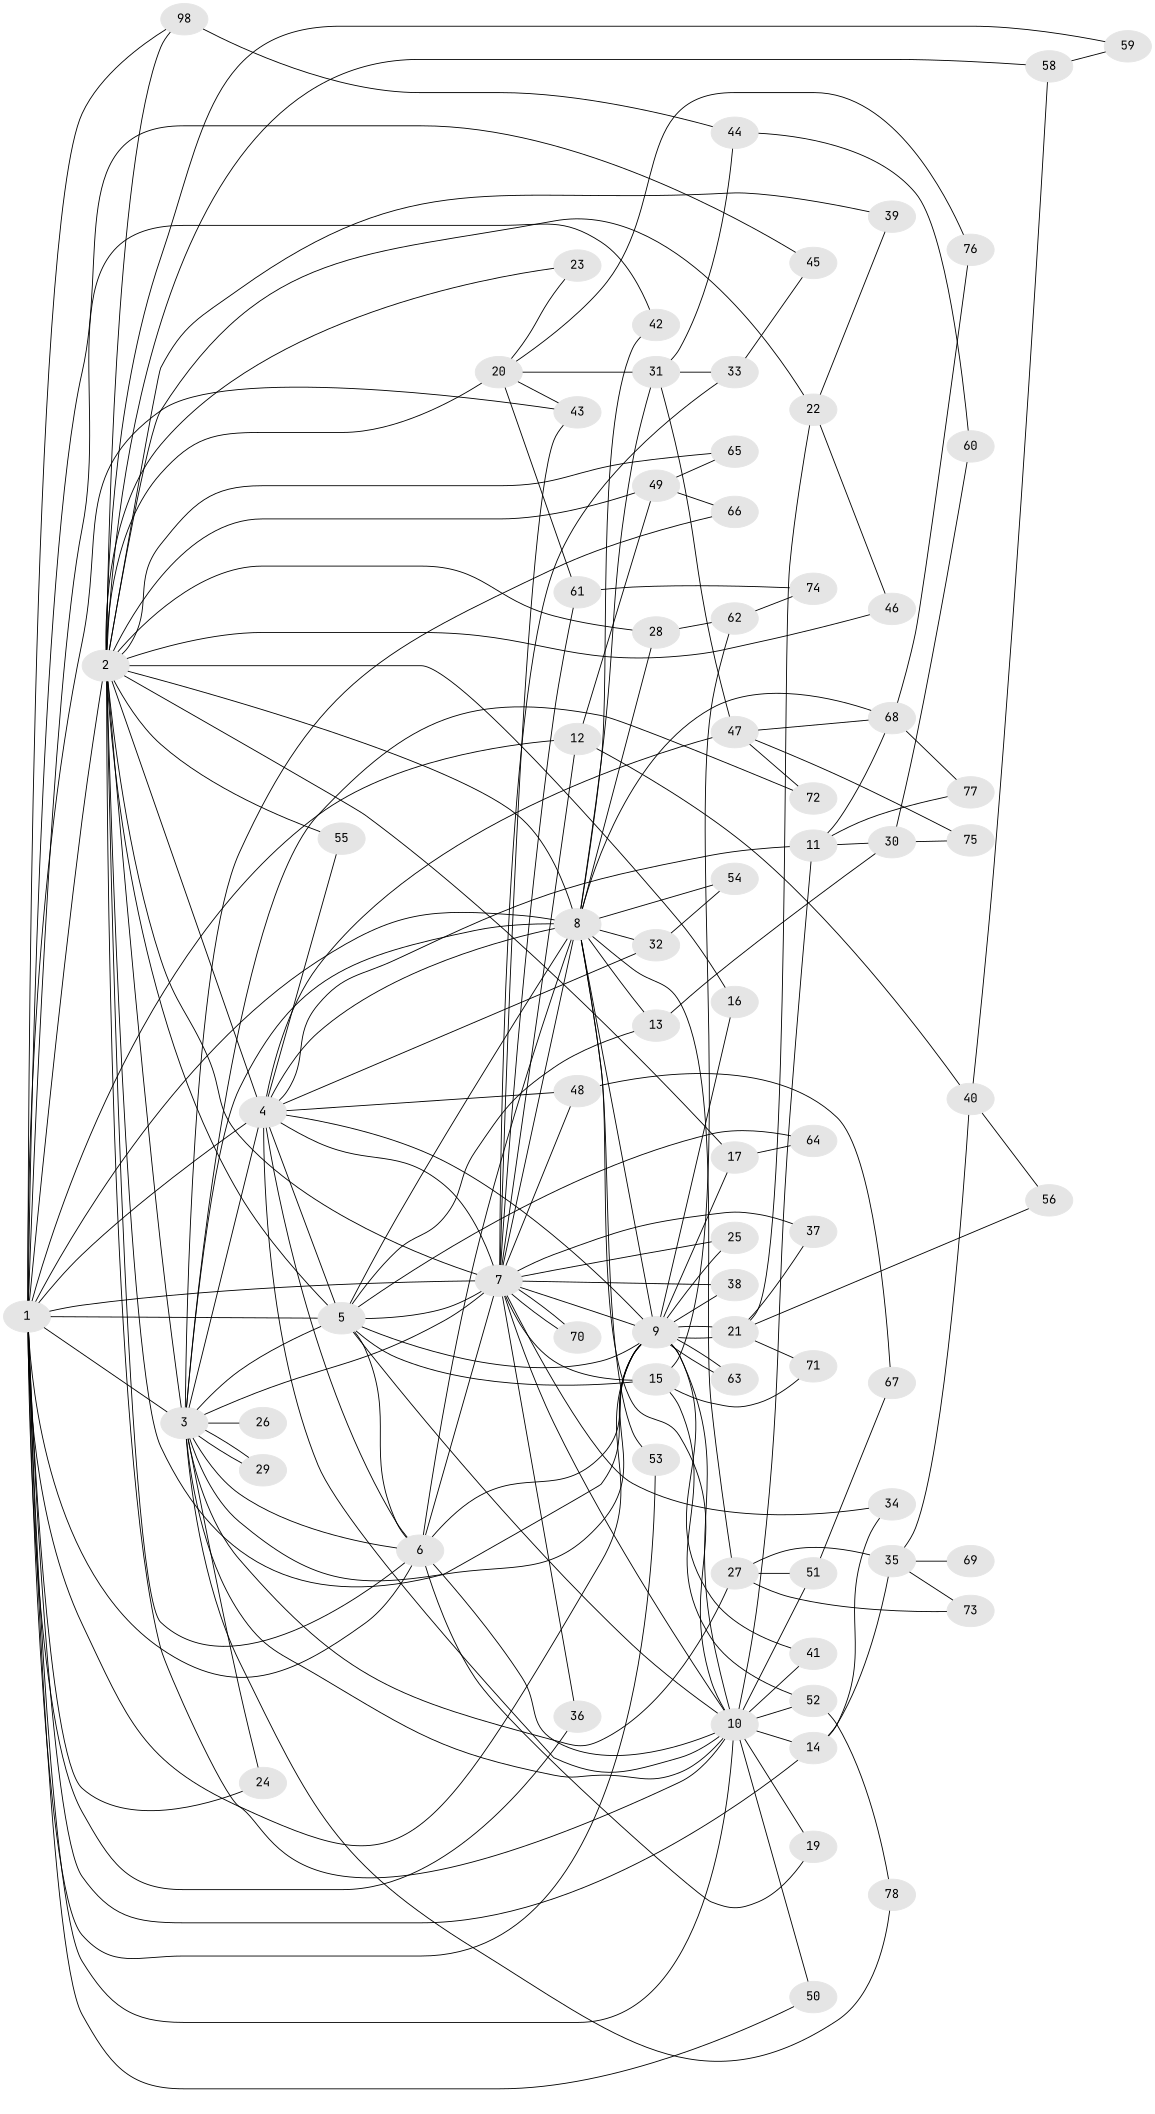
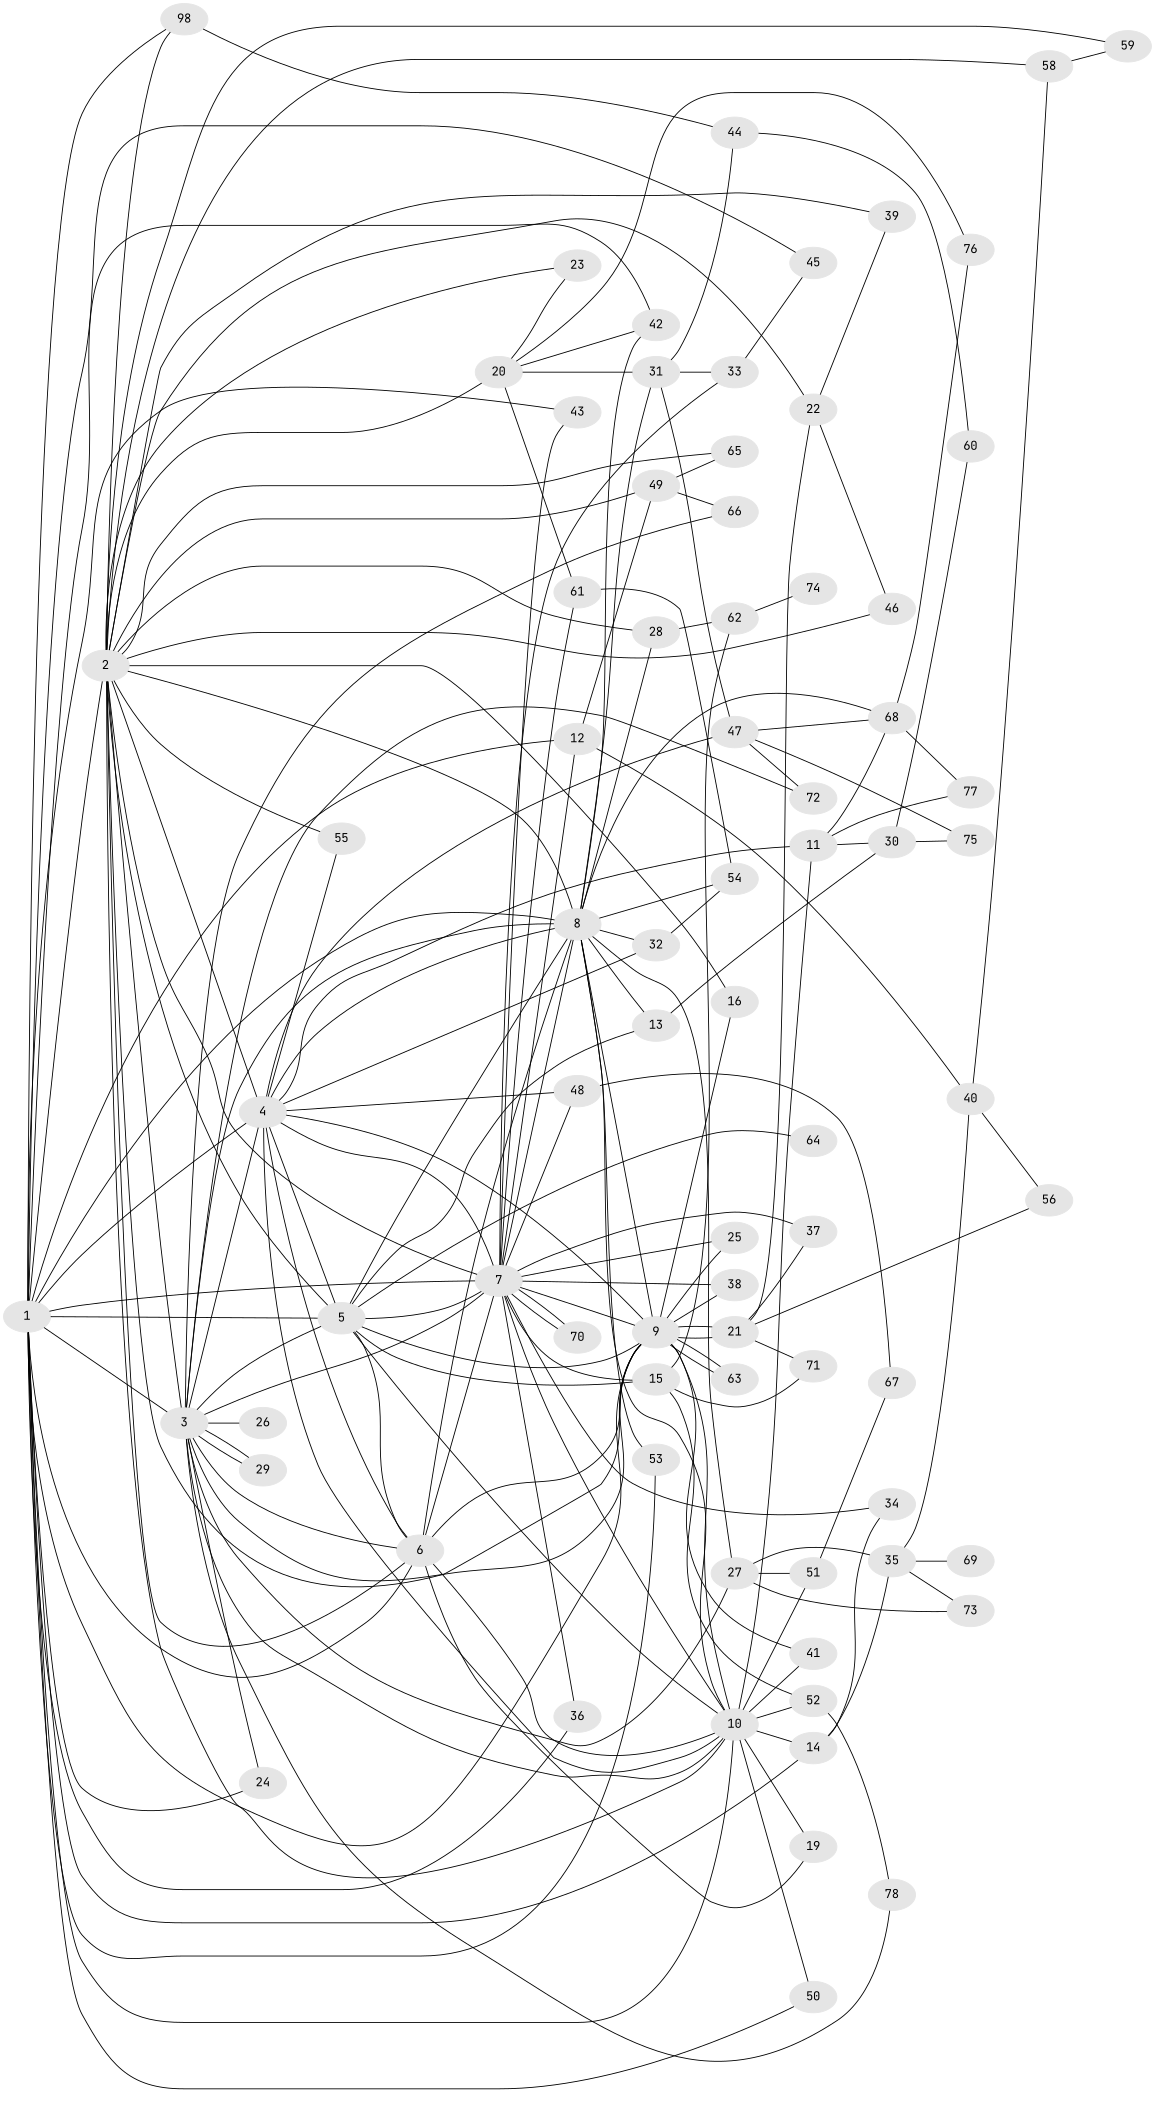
  graph {
    fontname="JetBrains Mono"
    rankdir=LR
    node [color=gray90 fontname="JetBrains Mono" style=filled]
    edge [fontname="JetBrains Mono"]
    1
    2
    3
    4
    5
    6
    7
    8
    9
    10
    12
    14
    n13 [label=98]
    24
    36
    42
    43
    45
    50
    53
    16
-   17
    20
    22
    23
    28
    39
    46
    49
    55
    58
    59
    65
    26
    27
    29
    66
    72
    78
    11
    32
    47
    48
    13
    15
    64
    19
    25
    33
    34
    37
    38
    61
    70
    31
    54
    68
    21
    41
    63
    51
    52
    40
    35
    44
    76
    62
    73
    30
    77
    75
    67
    71
    74
    56
    60
    69
    1 -- 2
    1 -- 3
    1 -- 4
    1 -- 5
    1 -- 6
    1 -- 7
    1 -- 8
    1 -- 9
    1 -- 10
    1 -- 12
    1 -- 14
    1 -- n13
    1 -- 24
    1 -- 36
    1 -- 42
    1 -- 43
    1 -- 45
    1 -- 50
    1 -- 53
    2 -- 3
    2 -- 4
    2 -- 5
    2 -- 6
    2 -- 7
    2 -- 8
    2 -- 9
    2 -- 10
    2 -- n13
    2 -- 16
-   2 -- 17
    2 -- 20
    2 -- 22
    2 -- 23
    2 -- 28
    2 -- 39
    2 -- 46
    2 -- 49
    2 -- 55
    2 -- 58
    2 -- 59
    2 -- 65
    3 -- 4
    3 -- 5
    3 -- 6
    3 -- 7
    3 -- 8
    3 -- 9
    3 -- 10
    3 -- 24
    3 -- 26
    3 -- 27
    3 -- 29
    3 -- 29
    3 -- 66
    3 -- 72
    3 -- 78
    4 -- 5
    4 -- 6
    4 -- 7
    4 -- 8
    4 -- 9
    4 -- 10
    4 -- 55
    4 -- 11
    4 -- 32
    4 -- 47
    4 -- 48
    5 -- 6
    5 -- 7
    5 -- 8
    5 -- 9
    5 -- 10
    5 -- 13
    5 -- 15
    5 -- 64
    6 -- 7
    6 -- 8
    6 -- 9
    6 -- 10
    6 -- 19
    7 -- 8
    7 -- 9
    7 -- 10
    7 -- 12
    7 -- 36
    7 -- 43
    7 -- 48
    7 -- 15
    7 -- 25
    7 -- 33
    7 -- 34
    7 -- 37
    7 -- 38
    7 -- 61
    7 -- 70
    7 -- 70
    8 -- 9
    8 -- 10
    8 -- 42
    8 -- 53
    8 -- 28
    8 -- 27
    8 -- 32
    8 -- 13
    8 -- 31
    8 -- 54
    8 -- 68
    9 -- 10
    9 -- 16
-   9 -- 17
    9 -- 25
    9 -- 38
    9 -- 21
    9 -- 21
    9 -- 41
    9 -- 63
    9 -- 63
    10 -- 14
    10 -- 50
    10 -- 11
    10 -- 19
    10 -- 41
    10 -- 51
    10 -- 52
    12 -- 49
    12 -- 40
    14 -- 34
    14 -- 35
    n13 -- 44
-   17 -- 64
-   20 -- 43
+   20 -- 42
    20 -- 23
    20 -- 61
    20 -- 31
    20 -- 76
    22 -- 39
    22 -- 46
    28 -- 62
    49 -- 65
    49 -- 66
    58 -- 59
    27 -- 51
    27 -- 35
    27 -- 73
    11 -- 68
    11 -- 30
    11 -- 77
    32 -- 54
    47 -- 72
    47 -- 68
    47 -- 75
    48 -- 67
    13 -- 30
    15 -- 52
    15 -- 62
    15 -- 71
    33 -- 45
-   61 -- 74
+   61 -- 54
    31 -- 47
    31 -- 33
    31 -- 44
    68 -- 76
    68 -- 77
    21 -- 22
    21 -- 37
    21 -- 71
    21 -- 56
    51 -- 67
    52 -- 78
    40 -- 58
    40 -- 56
    35 -- 40
    35 -- 73
    35 -- 69
    44 -- 60
    62 -- 74
    30 -- 75
    30 -- 60
  }
